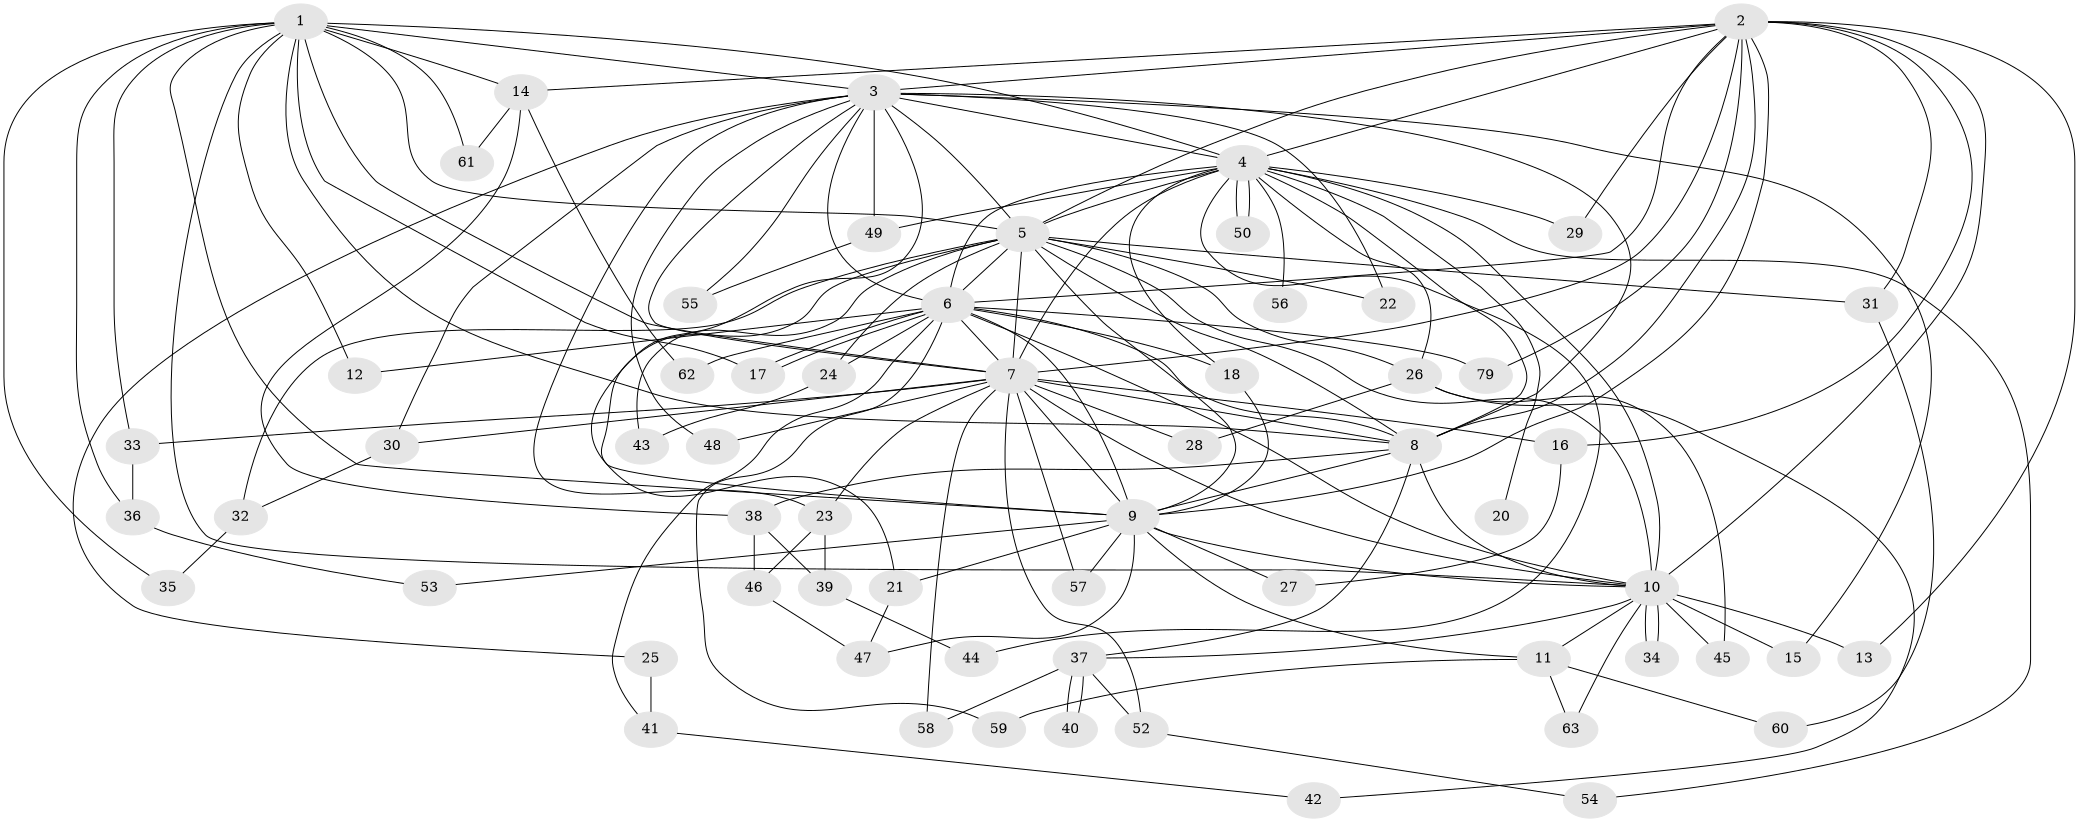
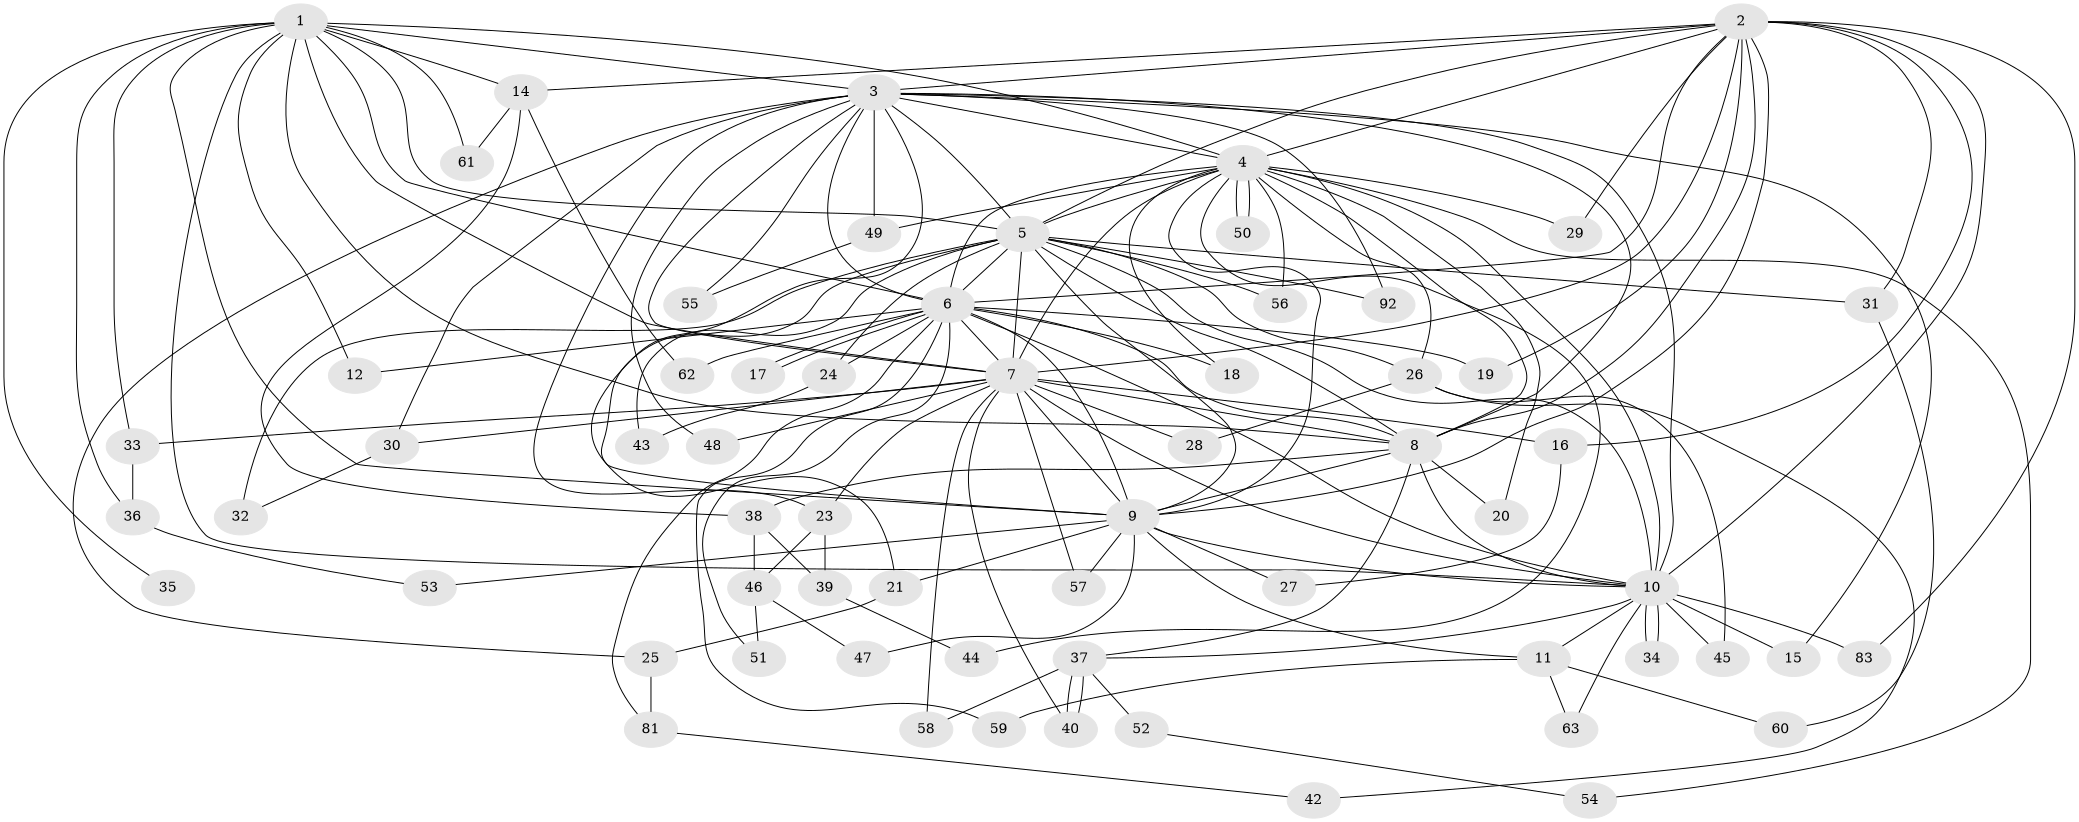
  graph {
    node [color=gray90 style=filled]
    1
    3
    4
    5
    6
    7
    8
    9
    10
    12
    14
    33
    35
    36
    61
    2
-   13
+   13 [label=83]
    16
-   19 [label=79]
+   19
    29
    31
    15
-   22
+   22 [label=92]
    23
    25
    30
    48
    49
    55
    18
    20
    26
    44
    50
    54
    56
    21
    24
    32
    43
    17
-   41
+   41 [label=81]
+   51
    59
    62
    28
    52
    57
    58
    37
    38
    11
    27
    47
    53
    34
    45
    63
    60
    39
    46
    42
    40
    1 -- 3
    1 -- 4
    1 -- 5
-   1 -- 17
+   1 -- 6
    1 -- 7
    1 -- 8
    1 -- 9
    1 -- 10
    1 -- 12
    1 -- 14
    1 -- 33
    1 -- 35
    1 -- 36
    1 -- 61
    3 -- 4
    3 -- 5
    3 -- 6
    3 -- 7
    3 -- 8
    3 -- 9
+   3 -- 10
    3 -- 15
    3 -- 22
    3 -- 23
    3 -- 25
    3 -- 30
    3 -- 48
    3 -- 49
    3 -- 55
    4 -- 5
    4 -- 6
    4 -- 7
    4 -- 8
-   18 -- 9
+   4 -- 9
    4 -- 10
    4 -- 29
    4 -- 49
    4 -- 18
    4 -- 20
    4 -- 26
    4 -- 44
    4 -- 50
    4 -- 50
    4 -- 54
    4 -- 56
    5 -- 6
    5 -- 7
    5 -- 8
    5 -- 9
    5 -- 10
    5 -- 31
    5 -- 22
    5 -- 26
+   5 -- 56
    5 -- 21
    5 -- 24
    5 -- 32
    5 -- 43
    6 -- 7
    6 -- 8
    6 -- 9
    6 -- 10
    6 -- 12
    6 -- 19
    6 -- 18
    6 -- 24
    6 -- 17
    6 -- 17
    6 -- 41
+   6 -- 51
    6 -- 59
    6 -- 62
    7 -- 8
    7 -- 9
    7 -- 10
    7 -- 33
    7 -- 16
    7 -- 23
    7 -- 30
    7 -- 48
    7 -- 28
-   7 -- 52
+   7 -- 40
    7 -- 57
    7 -- 58
    8 -- 9
    8 -- 10
+   8 -- 20
    8 -- 37
    8 -- 38
    9 -- 10
    9 -- 21
    9 -- 57
    9 -- 11
    9 -- 27
    9 -- 47
    9 -- 53
    10 -- 13
    10 -- 15
    10 -- 37
    10 -- 11
    10 -- 34
    10 -- 34
    10 -- 45
    10 -- 63
    14 -- 61
    14 -- 62
    14 -- 38
    33 -- 36
    36 -- 53
    2 -- 3
    2 -- 4
    2 -- 5
    2 -- 6
    2 -- 7
    2 -- 8
    2 -- 9
    2 -- 10
    2 -- 14
    2 -- 13
    2 -- 16
    2 -- 19
    2 -- 29
    2 -- 31
    16 -- 27
    31 -- 60
    23 -- 39
    23 -- 46
    25 -- 41
    30 -- 32
    49 -- 55
    26 -- 28
    26 -- 45
    26 -- 42
-   21 -- 47
+   21 -- 25
    24 -- 43
-   32 -- 35
    41 -- 42
    52 -- 54
    37 -- 52
    37 -- 58
    37 -- 40
    37 -- 40
    38 -- 39
    38 -- 46
    11 -- 59
    11 -- 63
    11 -- 60
    39 -- 44
+   46 -- 51
    46 -- 47
  }
